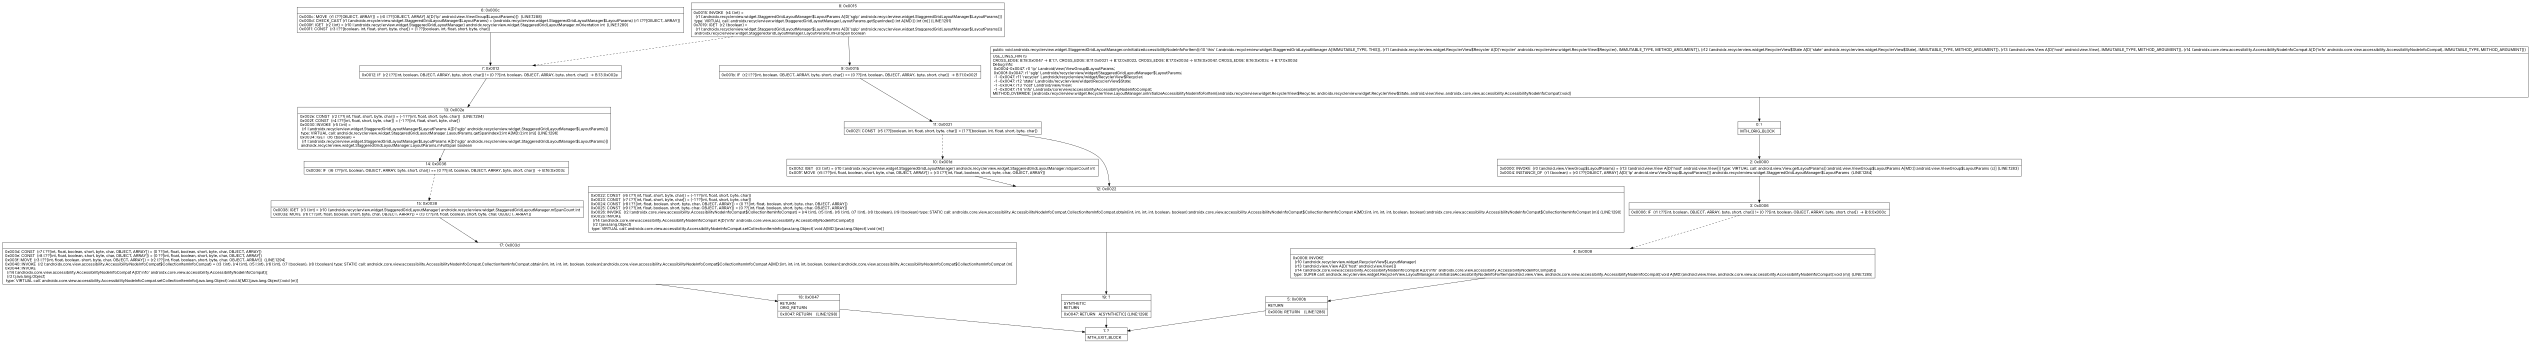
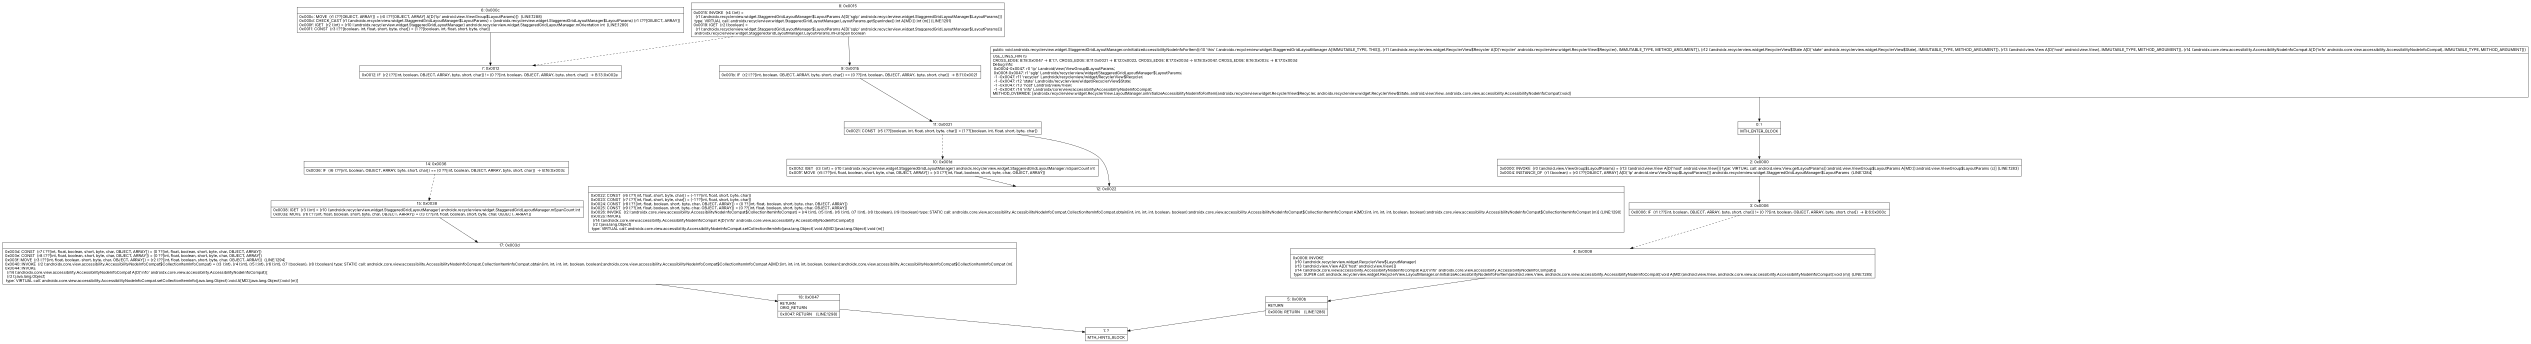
  digraph {
    fontname=Inter
    node [fontname=Inter shape=record]
    edge [fontname=Inter]
-   n1 [label="{0\:\ ?|MTH_ORIG_BLOCK\l}"]
+   n1 [label="{0\:\ ?|MTH_ENTER_BLOCK\l}"]
    n2 [label="{2\:\ 0x0000|0x0000: INVOKE  (r0 I:android.view.ViewGroup$LayoutParams) = (r13 I:android.view.View A[D('host' android.view.View)]) type: VIRTUAL call: android.view.View.getLayoutParams():android.view.ViewGroup$LayoutParams A[MD:():android.view.ViewGroup$LayoutParams (c)] (LINE:1283)\l0x0004: INSTANCE_OF  (r1 I:boolean) = (r0 I:??[OBJECT, ARRAY] A[D('lp' android.view.ViewGroup$LayoutParams)]) androidx.recyclerview.widget.StaggeredGridLayoutManager$LayoutParams  (LINE:1284)\l}"]
    n3 [label="{3\:\ 0x0006|0x0006: IF  (r1 I:??[int, boolean, OBJECT, ARRAY, byte, short, char]) != (0 ??[int, boolean, OBJECT, ARRAY, byte, short, char])  \-\> B:6:0x000c \l}"]
    n4 [label="{4\:\ 0x0008|0x0008: INVOKE  \l  (r10 I:androidx.recyclerview.widget.RecyclerView$LayoutManager)\l  (r13 I:android.view.View A[D('host' android.view.View)])\l  (r14 I:androidx.core.view.accessibility.AccessibilityNodeInfoCompat A[D('info' androidx.core.view.accessibility.AccessibilityNodeInfoCompat)])\l type: SUPER call: androidx.recyclerview.widget.RecyclerView.LayoutManager.onInitializeAccessibilityNodeInfoForItem(android.view.View, androidx.core.view.accessibility.AccessibilityNodeInfoCompat):void A[MD:(android.view.View, androidx.core.view.accessibility.AccessibilityNodeInfoCompat):void (m)] (LINE:1285)\l}"]
    n5 [label="{5\:\ 0x000b|RETURN\l|0x000b: RETURN    (LINE:1286)\l}"]
    n6 [label="{6\:\ 0x000c|0x000c: MOVE  (r1 I:??[OBJECT, ARRAY]) = (r0 I:??[OBJECT, ARRAY] A[D('lp' android.view.ViewGroup$LayoutParams)])  (LINE:1288)\l0x000d: CHECK_CAST (r1 I:androidx.recyclerview.widget.StaggeredGridLayoutManager$LayoutParams) = (androidx.recyclerview.widget.StaggeredGridLayoutManager$LayoutParams) (r1 I:??[OBJECT, ARRAY]) \l0x000f: IGET  (r2 I:int) = (r10 I:androidx.recyclerview.widget.StaggeredGridLayoutManager) androidx.recyclerview.widget.StaggeredGridLayoutManager.mOrientation int  (LINE:1289)\l0x0011: CONST  (r3 I:??[boolean, int, float, short, byte, char]) = (1 ??[boolean, int, float, short, byte, char]) \l}"]
    n7 [label="{7\:\ 0x0012|0x0012: IF  (r2 I:??[int, boolean, OBJECT, ARRAY, byte, short, char]) != (0 ??[int, boolean, OBJECT, ARRAY, byte, short, char])  \-\> B:13:0x002e \l}"]
-   n8 [label="{1\:\ ?|MTH_EXIT_BLOCK\l}"]
-   n9 [label="{13\:\ 0x002e|0x002e: CONST  (r2 I:??[int, float, short, byte, char]) = (\-1 ??[int, float, short, byte, char])  (LINE:1294)\l0x002f: CONST  (r4 I:??[int, float, short, byte, char]) = (\-1 ??[int, float, short, byte, char]) \l0x0030: INVOKE  (r5 I:int) = \l  (r1 I:androidx.recyclerview.widget.StaggeredGridLayoutManager$LayoutParams A[D('sglp' androidx.recyclerview.widget.StaggeredGridLayoutManager$LayoutParams)])\l type: VIRTUAL call: androidx.recyclerview.widget.StaggeredGridLayoutManager.LayoutParams.getSpanIndex():int A[MD:():int (m)] (LINE:1296)\l0x0034: IGET  (r6 I:boolean) = \l  (r1 I:androidx.recyclerview.widget.StaggeredGridLayoutManager$LayoutParams A[D('sglp' androidx.recyclerview.widget.StaggeredGridLayoutManager$LayoutParams)])\l androidx.recyclerview.widget.StaggeredGridLayoutManager.LayoutParams.mFullSpan boolean \l}"]
-   n10 [label="{8\:\ 0x0015|0x0015: INVOKE  (r4 I:int) = \l  (r1 I:androidx.recyclerview.widget.StaggeredGridLayoutManager$LayoutParams A[D('sglp' androidx.recyclerview.widget.StaggeredGridLayoutManager$LayoutParams)])\l type: VIRTUAL call: androidx.recyclerview.widget.StaggeredGridLayoutManager.LayoutParams.getSpanIndex():int A[MD:():int (m)] (LINE:1291)\l0x7019: IGET  (r2 I:boolean) = \l  (r1 I:androidx.recyclerview.widget.StaggeredGridLayoutManager$LayoutParams A[D('sglp' androidx.recyclerview.widget.StaggeredGridLayoutManager$LayoutParams)])\l androidx.recyclerview.widget.StaggeredGridLayoutManager.LayoutParams.mFullSpan boolean \l}"]
+   n8 [label="{1\:\ ?|MTH_HINTS_BLOCK\l}"]
+   n10 [label="{8\:\ 0x0015|0x0015: INVOKE  (r4 I:int) = \l  (r1 I:androidx.recyclerview.widget.StaggeredGridLayoutManager$LayoutParams A[D('sglp' androidx.recyclerview.widget.StaggeredGridLayoutManager$LayoutParams)])\l type: VIRTUAL call: androidx.recyclerview.widget.StaggeredGridLayoutManager.LayoutParams.getSpanIndex():int A[MD:():int (m)] (LINE:1291)\l0x0019: IGET  (r2 I:boolean) = \l  (r1 I:androidx.recyclerview.widget.StaggeredGridLayoutManager$LayoutParams A[D('sglp' androidx.recyclerview.widget.StaggeredGridLayoutManager$LayoutParams)])\l androidx.recyclerview.widget.StaggeredGridLayoutManager.LayoutParams.mFullSpan boolean \l}"]
    n11 [label="{9\:\ 0x001b|0x001b: IF  (r2 I:??[int, boolean, OBJECT, ARRAY, byte, short, char]) == (0 ??[int, boolean, OBJECT, ARRAY, byte, short, char])  \-\> B:11:0x0021 \l}"]
    n12 [label="{14\:\ 0x0036|0x0036: IF  (r6 I:??[int, boolean, OBJECT, ARRAY, byte, short, char]) == (0 ??[int, boolean, OBJECT, ARRAY, byte, short, char])  \-\> B:16:0x003c \l}"]
    n13 [label="{11\:\ 0x0021|0x0021: CONST  (r5 I:??[boolean, int, float, short, byte, char]) = (1 ??[boolean, int, float, short, byte, char]) \l}"]
    n14 [label="{10\:\ 0x001d|0x001d: IGET  (r3 I:int) = (r10 I:androidx.recyclerview.widget.StaggeredGridLayoutManager) androidx.recyclerview.widget.StaggeredGridLayoutManager.mSpanCount int \l0x001f: MOVE  (r5 I:??[int, float, boolean, short, byte, char, OBJECT, ARRAY]) = (r3 I:??[int, float, boolean, short, byte, char, OBJECT, ARRAY]) \l}"]
    n15 [label="{12\:\ 0x0022|0x0022: CONST  (r6 I:??[int, float, short, byte, char]) = (\-1 ??[int, float, short, byte, char]) \l0x0023: CONST  (r7 I:??[int, float, short, byte, char]) = (\-1 ??[int, float, short, byte, char]) \l0x0024: CONST  (r8 I:??[int, float, boolean, short, byte, char, OBJECT, ARRAY]) = (0 ??[int, float, boolean, short, byte, char, OBJECT, ARRAY]) \l0x0025: CONST  (r9 I:??[int, float, boolean, short, byte, char, OBJECT, ARRAY]) = (0 ??[int, float, boolean, short, byte, char, OBJECT, ARRAY]) \l0x0026: INVOKE  (r2 I:androidx.core.view.accessibility.AccessibilityNodeInfoCompat$CollectionItemInfoCompat) = (r4 I:int), (r5 I:int), (r6 I:int), (r7 I:int), (r8 I:boolean), (r9 I:boolean) type: STATIC call: androidx.core.view.accessibility.AccessibilityNodeInfoCompat.CollectionItemInfoCompat.obtain(int, int, int, int, boolean, boolean):androidx.core.view.accessibility.AccessibilityNodeInfoCompat$CollectionItemInfoCompat A[MD:(int, int, int, int, boolean, boolean):androidx.core.view.accessibility.AccessibilityNodeInfoCompat$CollectionItemInfoCompat (m)] (LINE:1290)\l0x002a: INVOKE  \l  (r14 I:androidx.core.view.accessibility.AccessibilityNodeInfoCompat A[D('info' androidx.core.view.accessibility.AccessibilityNodeInfoCompat)])\l  (r2 I:java.lang.Object)\l type: VIRTUAL call: androidx.core.view.accessibility.AccessibilityNodeInfoCompat.setCollectionItemInfo(java.lang.Object):void A[MD:(java.lang.Object):void (m)]\l}"]
-   n16 [label="{19\:\ ?|SYNTHETIC\lRETURN\l|0x0047: RETURN   A[SYNTHETIC] (LINE:1298)\l}"]
    n17 [label="{15\:\ 0x0038|0x0038: IGET  (r3 I:int) = (r10 I:androidx.recyclerview.widget.StaggeredGridLayoutManager) androidx.recyclerview.widget.StaggeredGridLayoutManager.mSpanCount int \l0x003a: MOVE  (r6 I:??[int, float, boolean, short, byte, char, OBJECT, ARRAY]) = (r3 I:??[int, float, boolean, short, byte, char, OBJECT, ARRAY]) \l}"]
    n18 [label="{17\:\ 0x003d|0x003d: CONST  (r7 I:??[int, float, boolean, short, byte, char, OBJECT, ARRAY]) = (0 ??[int, float, boolean, short, byte, char, OBJECT, ARRAY]) \l0x003e: CONST  (r8 I:??[int, float, boolean, short, byte, char, OBJECT, ARRAY]) = (0 ??[int, float, boolean, short, byte, char, OBJECT, ARRAY]) \l0x003f: MOVE  (r3 I:??[int, float, boolean, short, byte, char, OBJECT, ARRAY]) = (r2 I:??[int, float, boolean, short, byte, char, OBJECT, ARRAY])  (LINE:1294)\l0x0040: INVOKE  (r2 I:androidx.core.view.accessibility.AccessibilityNodeInfoCompat$CollectionItemInfoCompat) = (r3 I:int), (r4 I:int), (r5 I:int), (r6 I:int), (r7 I:boolean), (r8 I:boolean) type: STATIC call: androidx.core.view.accessibility.AccessibilityNodeInfoCompat.CollectionItemInfoCompat.obtain(int, int, int, int, boolean, boolean):androidx.core.view.accessibility.AccessibilityNodeInfoCompat$CollectionItemInfoCompat A[MD:(int, int, int, int, boolean, boolean):androidx.core.view.accessibility.AccessibilityNodeInfoCompat$CollectionItemInfoCompat (m)]\l0x0044: INVOKE  \l  (r14 I:androidx.core.view.accessibility.AccessibilityNodeInfoCompat A[D('info' androidx.core.view.accessibility.AccessibilityNodeInfoCompat)])\l  (r2 I:java.lang.Object)\l type: VIRTUAL call: androidx.core.view.accessibility.AccessibilityNodeInfoCompat.setCollectionItemInfo(java.lang.Object):void A[MD:(java.lang.Object):void (m)]\l}"]
    n19 [label="{18\:\ 0x0047|RETURN\lORIG_RETURN\l|0x0047: RETURN    (LINE:1298)\l}"]
    n20 [label="{public void androidx.recyclerview.widget.StaggeredGridLayoutManager.onInitializeAccessibilityNodeInfoForItem((r10 'this' I:androidx.recyclerview.widget.StaggeredGridLayoutManager A[IMMUTABLE_TYPE, THIS]), (r11 I:androidx.recyclerview.widget.RecyclerView$Recycler A[D('recycler' androidx.recyclerview.widget.RecyclerView$Recycler), IMMUTABLE_TYPE, METHOD_ARGUMENT]), (r12 I:androidx.recyclerview.widget.RecyclerView$State A[D('state' androidx.recyclerview.widget.RecyclerView$State), IMMUTABLE_TYPE, METHOD_ARGUMENT]), (r13 I:android.view.View A[D('host' android.view.View), IMMUTABLE_TYPE, METHOD_ARGUMENT]), (r14 I:androidx.core.view.accessibility.AccessibilityNodeInfoCompat A[D('info' androidx.core.view.accessibility.AccessibilityNodeInfoCompat), IMMUTABLE_TYPE, METHOD_ARGUMENT]))  | USE_LINES_HINTS\lCROSS_EDGE: B:18:0x0047 \-\> B:1:?, CROSS_EDGE: B:11:0x0021 \-\> B:12:0x0022, CROSS_EDGE: B:17:0x003d \-\> B:18:0x0047, CROSS_EDGE: B:16:0x003c \-\> B:17:0x003d\lDebug Info:\l  0x0004\-0x0047: r0 'lp' Landroid\/view\/ViewGroup$LayoutParams;\l  0x000f\-0x0047: r1 'sglp' Landroidx\/recyclerview\/widget\/StaggeredGridLayoutManager$LayoutParams;\l  \-1 \-0x0047: r11 'recycler' Landroidx\/recyclerview\/widget\/RecyclerView$Recycler;\l  \-1 \-0x0047: r12 'state' Landroidx\/recyclerview\/widget\/RecyclerView$State;\l  \-1 \-0x0047: r13 'host' Landroid\/view\/View;\l  \-1 \-0x0047: r14 'info' Landroidx\/core\/view\/accessibility\/AccessibilityNodeInfoCompat;\lMETHOD_OVERRIDE: [androidx.recyclerview.widget.RecyclerView.LayoutManager.onInitializeAccessibilityNodeInfoForItem(androidx.recyclerview.widget.RecyclerView$Recycler, androidx.recyclerview.widget.RecyclerView$State, android.view.View, androidx.core.view.accessibility.AccessibilityNodeInfoCompat):void]\l}"]
    n1 -> n2
    n2 -> n3
    n3 -> n4 [style=dashed]
    n4 -> n5
    n5 -> n8
    n6 -> n7
-   n7 -> n9
-   n9 -> n12
    n10 -> n7 [style=dashed]
    n10 -> n11
    n11 -> n13
    n12 -> n17 [style=dashed]
    n13 -> n14 [style=dashed]
    n13 -> n15
    n14 -> n15
-   n15 -> n16
-   n16 -> n8
    n17 -> n18
    n18 -> n19
    n19 -> n8
    n20 -> n1
  }
